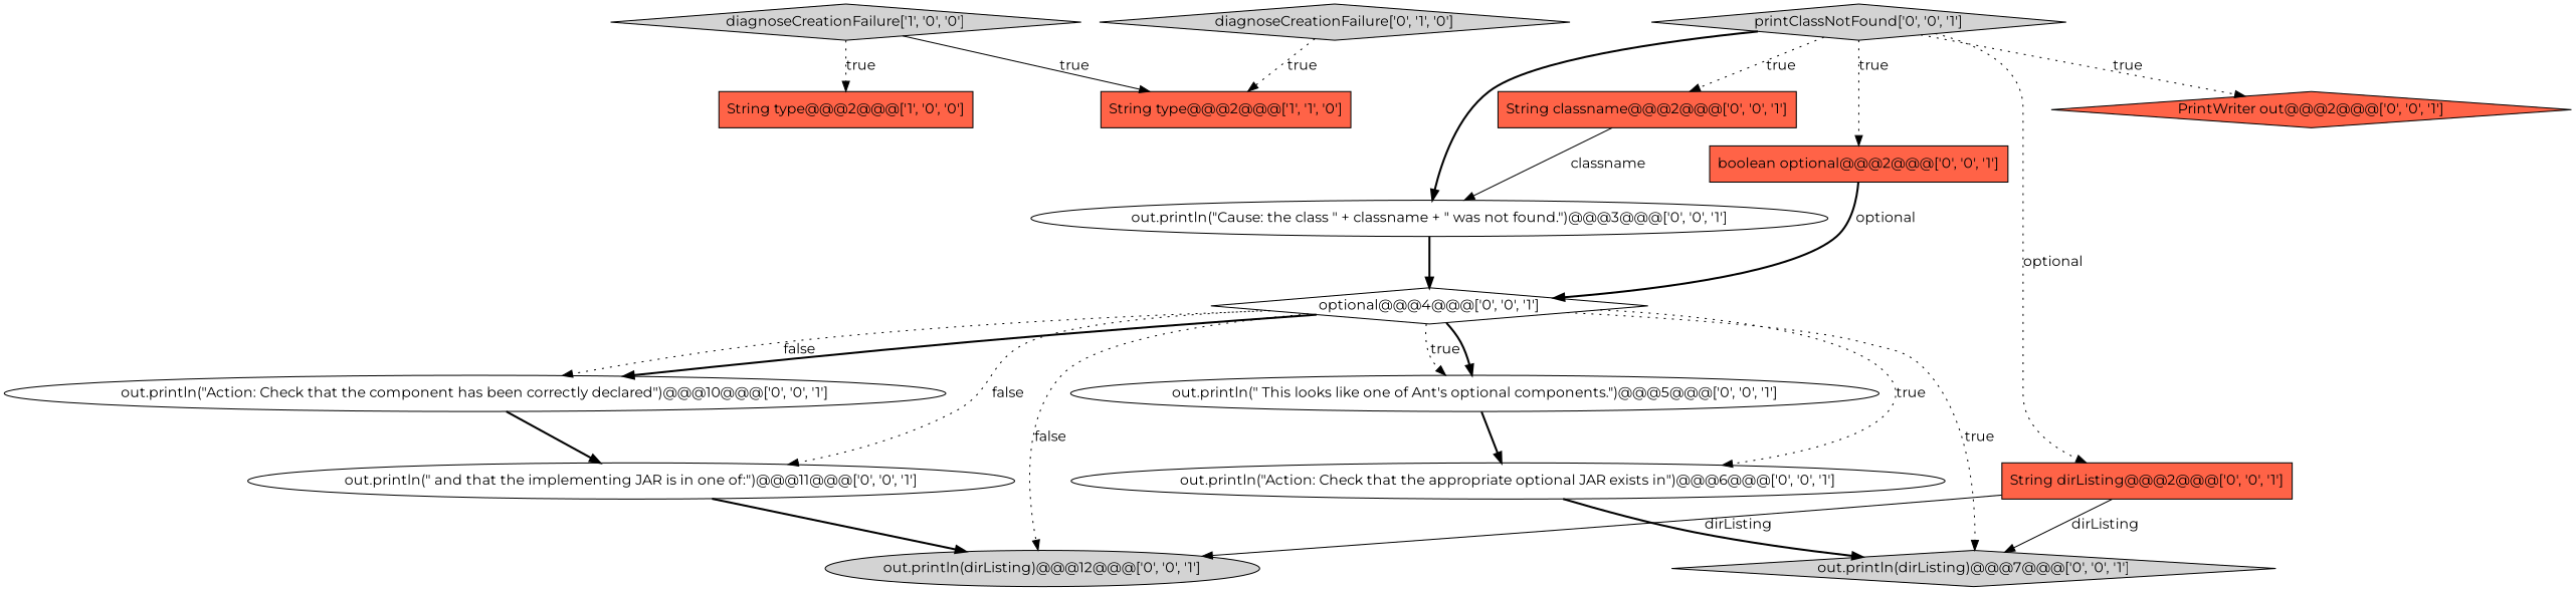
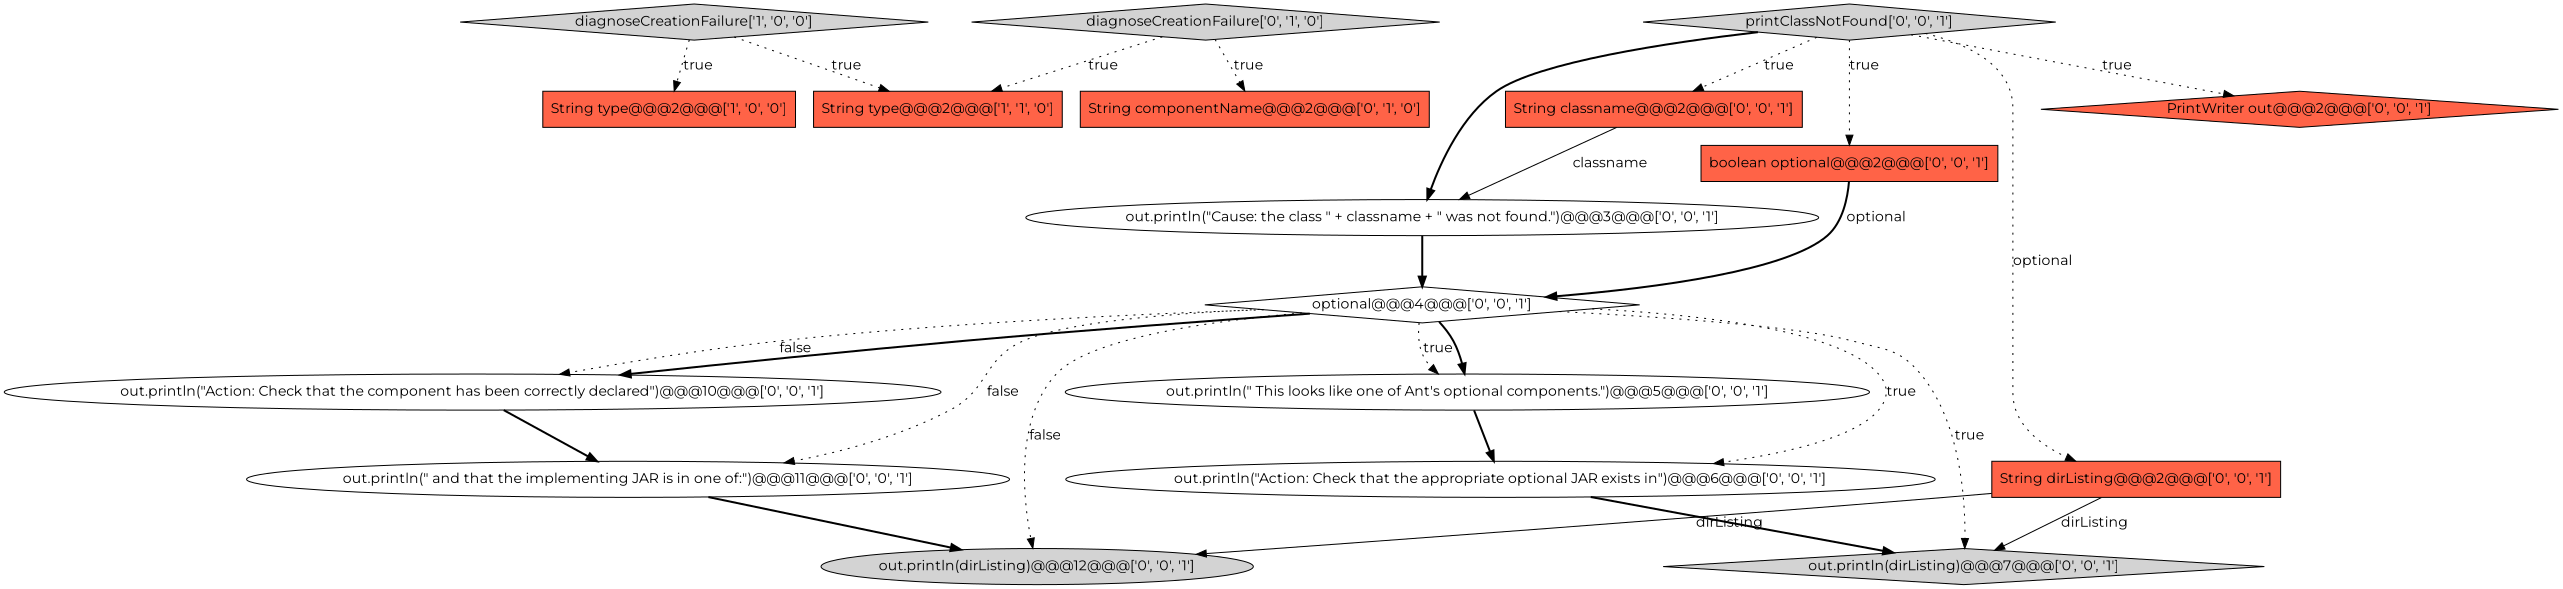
  digraph {
    fontname=Montserrat
    node [fillcolor=tomato fontname=Montserrat shape=box style=filled]
    edge [fontname=Montserrat style=dotted]
    n1 [label="String type@@@2@@@['1', '0', '0']"]
    n2 [fillcolor=white label="out.println(\"Action: Check that the appropriate optional JAR exists in\")@@@6@@@['0', '0', '1']" shape=ellipse]
    n3 [fillcolor=lightgray label="out.println(dirListing)@@@7@@@['0', '0', '1']" shape=diamond]
    n4 [label="String dirListing@@@2@@@['0', '0', '1']"]
    n5 [fillcolor=lightgray label="out.println(dirListing)@@@12@@@['0', '0', '1']" shape=ellipse]
    n6 [label="String type@@@2@@@['1', '1', '0']"]
    n7 [fillcolor=lightgray label="diagnoseCreationFailure['0', '1', '0']" shape=diamond]
+   n8 [label="String componentName@@@2@@@['0', '1', '0']"]
    n9 [fillcolor=white label="out.println(\" This looks like one of Ant's optional components.\")@@@5@@@['0', '0', '1']" shape=ellipse]
    n10 [fillcolor=white label="out.println(\" and that the implementing JAR is in one of:\")@@@11@@@['0', '0', '1']" shape=ellipse]
    n11 [fillcolor=white label="out.println(\"Action: Check that the component has been correctly declared\")@@@10@@@['0', '0', '1']" shape=ellipse]
    n12 [label="boolean optional@@@2@@@['0', '0', '1']"]
    n13 [fillcolor=white label="optional@@@4@@@['0', '0', '1']" shape=diamond]
    n14 [fillcolor=white label="out.println(\"Cause: the class \" + classname + \" was not found.\")@@@3@@@['0', '0', '1']" shape=ellipse]
    n15 [fillcolor=lightgray label="diagnoseCreationFailure['1', '0', '0']" shape=diamond]
    n16 [label="PrintWriter out@@@2@@@['0', '0', '1']" shape=diamond]
    n17 [fillcolor=lightgray label="printClassNotFound['0', '0', '1']" shape=diamond]
    n18 [label="String classname@@@2@@@['0', '0', '1']"]
    n2 -> n3 [style=bold]
    n4 -> n3 [label=dirListing style=solid]
    n4 -> n5 [label=dirListing style=solid]
    n7 -> n6 [label=true]
+   n7 -> n8 [label=true]
    n9 -> n2 [style=bold]
    n10 -> n5 [style=bold]
    n11 -> n10 [style=bold]
    n12 -> n13 [label=optional style=bold]
    n13 -> n2 [label=true]
    n13 -> n3 [label=true]
    n13 -> n5 [label=false]
    n13 -> n9 [label=true]
    n13 -> n9 [style=bold]
    n13 -> n10 [label=false]
    n13 -> n11 [style=bold]
    n13 -> n11 [label=false]
    n14 -> n13 [style=bold]
    n15 -> n1 [label=true]
-   n15 -> n6 [label=true style=solid]
+   n15 -> n6 [label=true]
    n17 -> n4 [label=optional]
    n17 -> n12 [label=true]
    n17 -> n14 [style=bold]
    n17 -> n16 [label=true]
    n17 -> n18 [label=true]
    n18 -> n14 [label=classname style=solid]
  }
